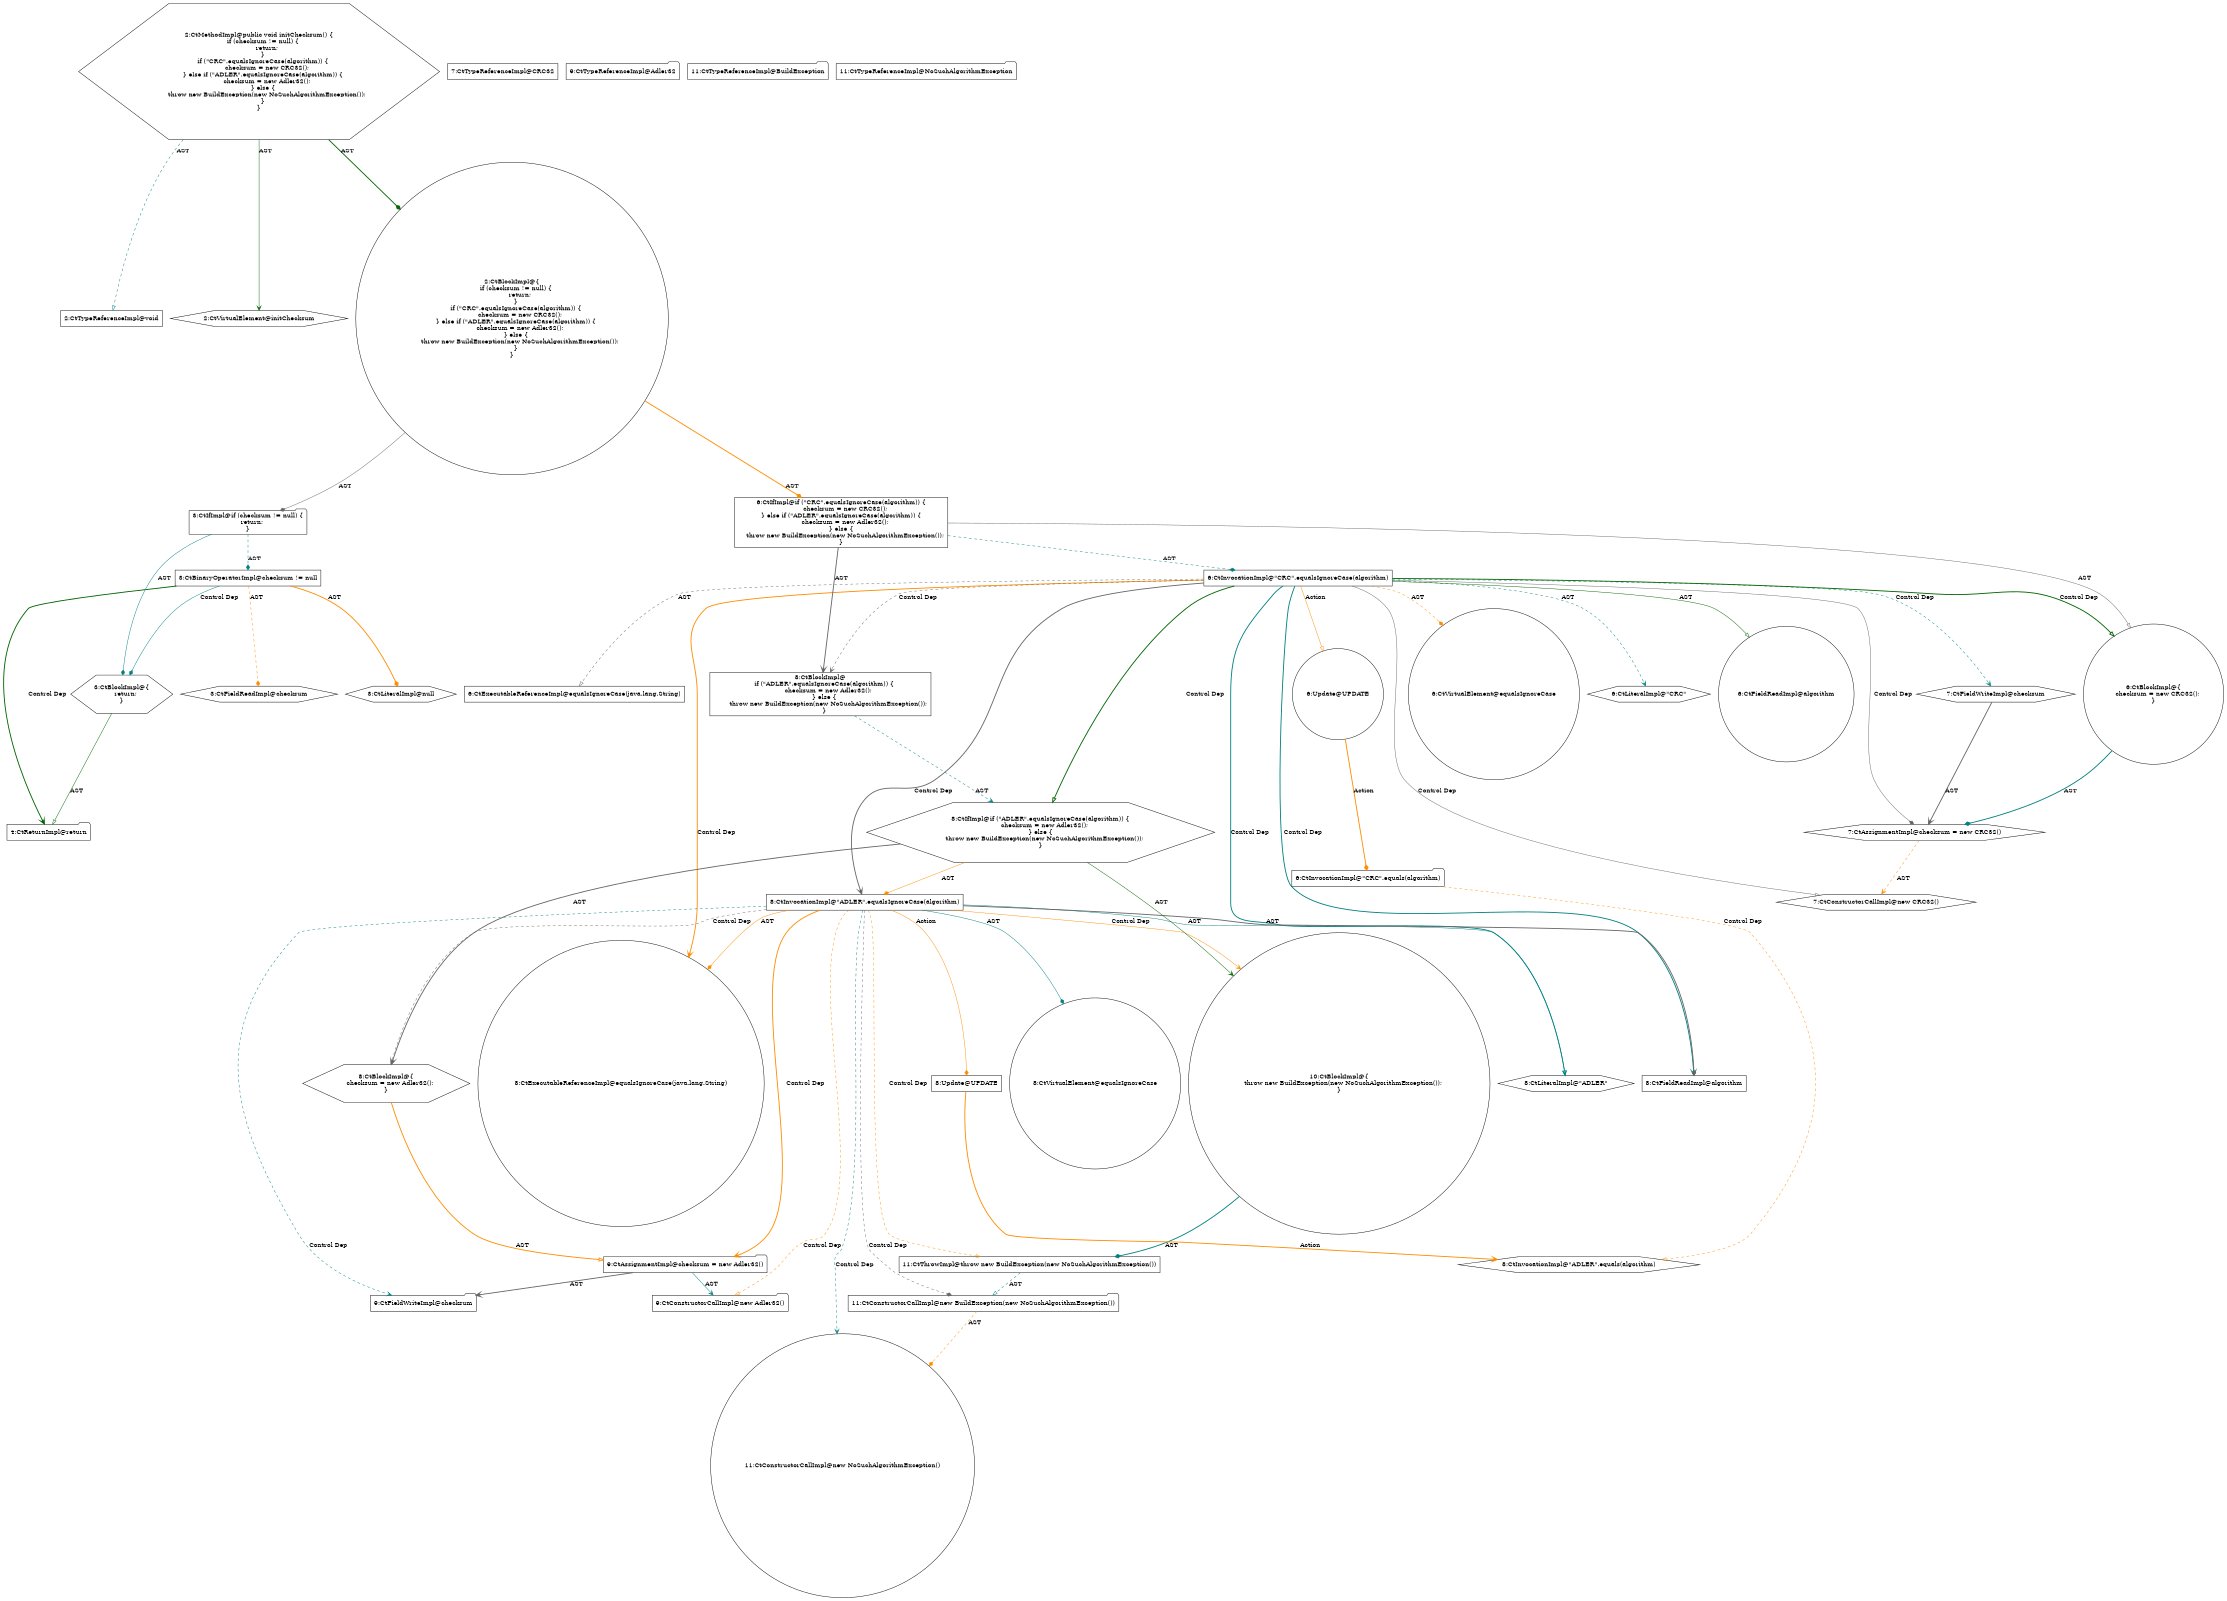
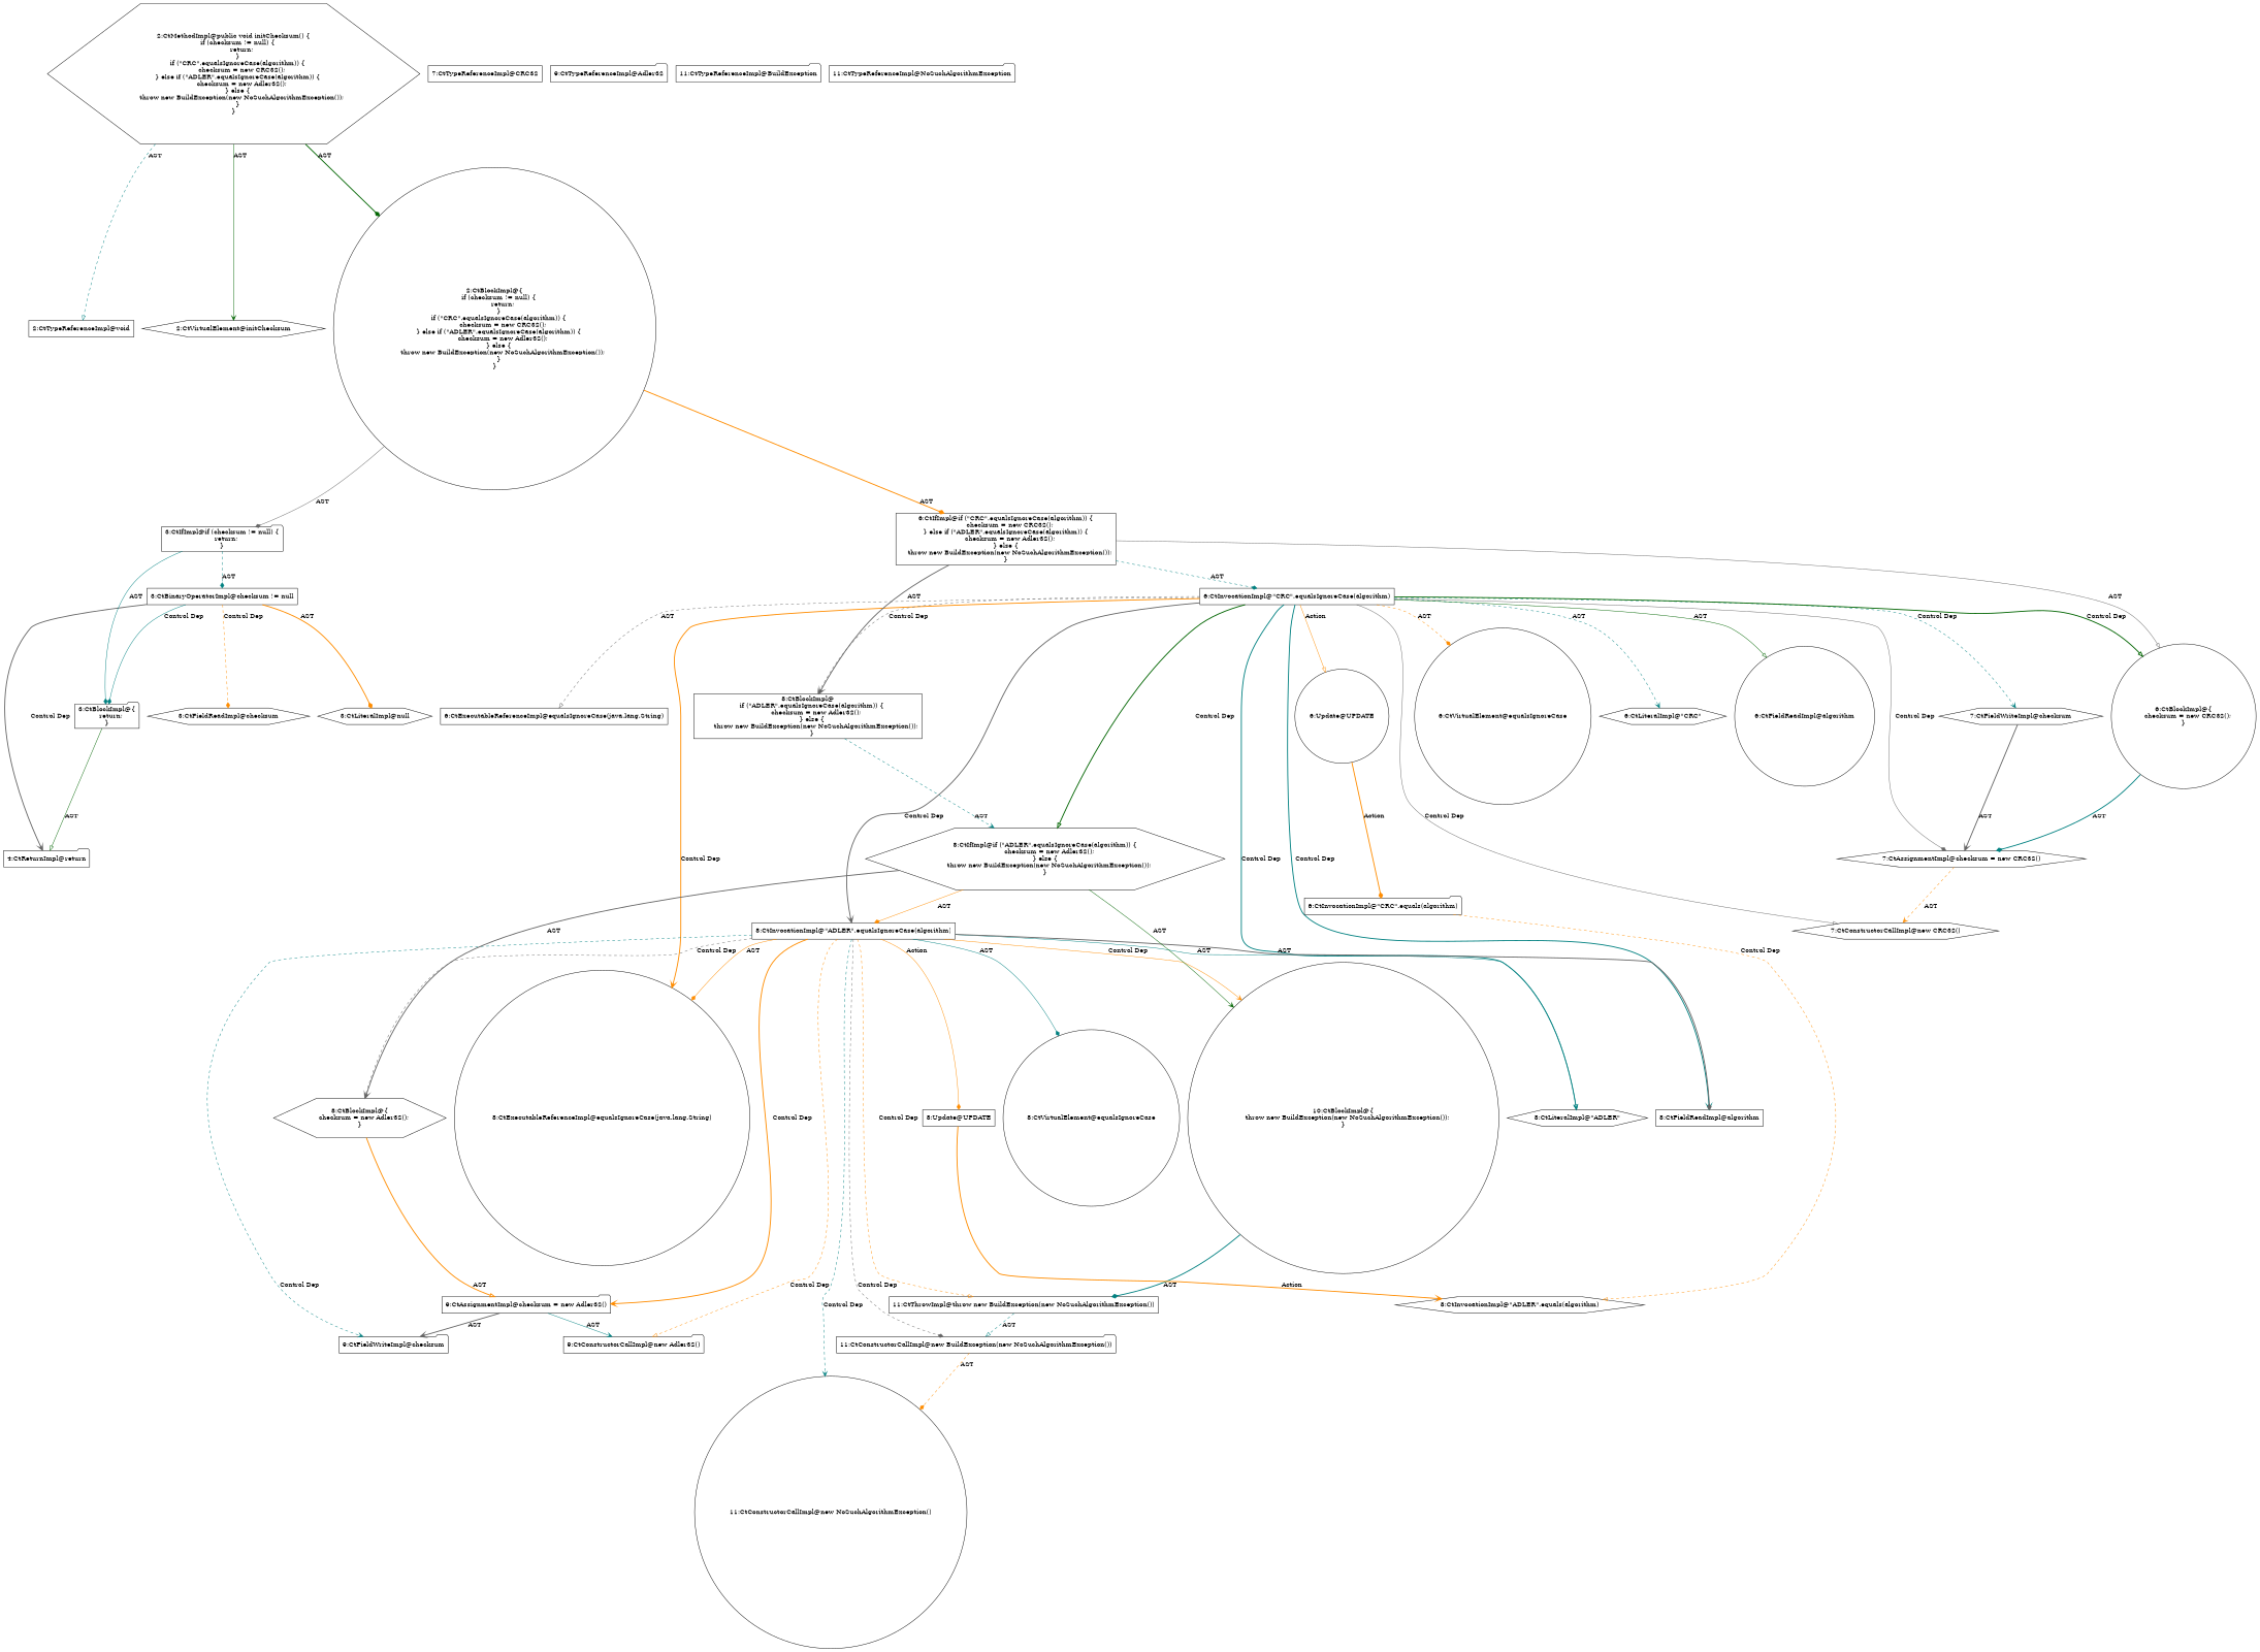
  digraph {
    node [shape=hexagon]
    edge [arrowhead=vee color=darkorange style=bold]
    n1 [label="2:CtTypeReferenceImpl@void" shape=box]
    n2 [label="2:CtVirtualElement@initChecksum"]
    n3 [label="3:CtFieldReadImpl@checksum"]
    n4 [label="3:CtLiteralImpl@null"]
    n5 [label="3:CtBinaryOperatorImpl@checksum != null" shape=box]
    n6 [label="4:CtReturnImpl@return" shape=folder]
-   n7 [label="3:CtBlockImpl@\{\n    return;\n\}"]
+   n7 [label="3:CtBlockImpl@\{\n    return;\n\}" shape=folder]
    n8 [label="3:CtIfImpl@if (checksum != null) \{\n    return;\n\}" shape=folder]
    n9 [label="6:CtExecutableReferenceImpl@equalsIgnoreCase(java.lang.String)" shape=box]
    n10 [label="6:CtVirtualElement@equalsIgnoreCase" shape=circle]
    n11 [label="6:CtLiteralImpl@\"CRC\""]
    n12 [label="6:CtFieldReadImpl@algorithm" shape=circle]
    n13 [label="6:CtInvocationImpl@\"CRC\".equalsIgnoreCase(algorithm)" shape=box]
    n14 [label="7:CtFieldWriteImpl@checksum"]
    n15 [label="7:CtConstructorCallImpl@new CRC32()"]
    n16 [label="7:CtAssignmentImpl@checksum = new CRC32()"]
    n17 [label="6:CtBlockImpl@\{\n    checksum = new CRC32();\n\}" shape=circle]
    n18 [label="8:CtExecutableReferenceImpl@equalsIgnoreCase(java.lang.String)" shape=circle]
    n19 [label="8:CtLiteralImpl@\"ADLER\""]
    n20 [label="8:CtFieldReadImpl@algorithm" shape=box]
    n21 [label="8:CtInvocationImpl@\"ADLER\".equalsIgnoreCase(algorithm)" shape=box]
    n22 [label="8:CtIfImpl@if (\"ADLER\".equalsIgnoreCase(algorithm)) \{\n    checksum = new Adler32();\n\} else \{\n    throw new BuildException(new NoSuchAlgorithmException());\n\}"]
    n23 [label="8:CtBlockImpl@\n    if (\"ADLER\".equalsIgnoreCase(algorithm)) \{\n        checksum = new Adler32();\n    \} else \{\n        throw new BuildException(new NoSuchAlgorithmException());\n    \}\n" shape=box]
    n24 [label="6:Update@UPDATE" shape=circle]
    n25 [label="8:CtVirtualElement@equalsIgnoreCase" shape=circle]
    n26 [label="9:CtFieldWriteImpl@checksum" shape=folder]
    n27 [label="9:CtConstructorCallImpl@new Adler32()" shape=folder]
    n28 [label="9:CtAssignmentImpl@checksum = new Adler32()" shape=folder]
    n29 [label="8:CtBlockImpl@\{\n    checksum = new Adler32();\n\}"]
    n30 [label="11:CtConstructorCallImpl@new NoSuchAlgorithmException()" shape=circle]
    n31 [label="11:CtConstructorCallImpl@new BuildException(new NoSuchAlgorithmException())" shape=folder]
    n32 [label="11:CtThrowImpl@throw new BuildException(new NoSuchAlgorithmException())" shape=box]
    n33 [label="10:CtBlockImpl@\{\n    throw new BuildException(new NoSuchAlgorithmException());\n\}" shape=circle]
    n34 [label="8:Update@UPDATE" shape=box]
    n35 [label="6:CtInvocationImpl@\"CRC\".equals(algorithm)" shape=folder]
    n36 [label="7:CtTypeReferenceImpl@CRC32" shape=box]
    n37 [label="8:CtInvocationImpl@\"ADLER\".equals(algorithm)"]
    n38 [label="9:CtTypeReferenceImpl@Adler32" shape=folder]
    n39 [label="11:CtTypeReferenceImpl@BuildException" shape=folder]
    n40 [label="11:CtTypeReferenceImpl@NoSuchAlgorithmException" shape=folder]
    n41 [label="6:CtIfImpl@if (\"CRC\".equalsIgnoreCase(algorithm)) \{\n    checksum = new CRC32();\n\} else if (\"ADLER\".equalsIgnoreCase(algorithm)) \{\n    checksum = new Adler32();\n\} else \{\n    throw new BuildException(new NoSuchAlgorithmException());\n\}" shape=box]
    n42 [label="2:CtBlockImpl@\{\n    if (checksum != null) \{\n        return;\n    \}\n    if (\"CRC\".equalsIgnoreCase(algorithm)) \{\n        checksum = new CRC32();\n    \} else if (\"ADLER\".equalsIgnoreCase(algorithm)) \{\n        checksum = new Adler32();\n    \} else \{\n        throw new BuildException(new NoSuchAlgorithmException());\n    \}\n\}" shape=circle]
    n43 [label="2:CtMethodImpl@public void initChecksum() \{\n    if (checksum != null) \{\n        return;\n    \}\n    if (\"CRC\".equalsIgnoreCase(algorithm)) \{\n        checksum = new CRC32();\n    \} else if (\"ADLER\".equalsIgnoreCase(algorithm)) \{\n        checksum = new Adler32();\n    \} else \{\n        throw new BuildException(new NoSuchAlgorithmException());\n    \}\n\}"]
-   n5 -> n3 [arrowhead=diamond label=AST style=dashed]
+   n5 -> n3 [arrowhead=diamond label="Control Dep" style=dashed]
    n5 -> n4 [arrowhead=diamond label=AST]
-   n5 -> n6 [color=darkgreen label="Control Dep"]
+   n5 -> n6 [color=gray40 label="Control Dep"]
    n5 -> n7 [arrowhead=diamond color=teal label="Control Dep" style=solid]
    n7 -> n6 [arrowhead=onormal color=darkgreen label=AST style=solid]
    n8 -> n5 [arrowhead=diamond color=teal label=AST style=dashed]
    n8 -> n7 [arrowhead=diamond color=teal label=AST style=solid]
    n13 -> n9 [arrowhead=onormal color=gray40 label=AST style=dashed]
    n13 -> n10 [arrowhead=diamond label=AST style=dashed]
    n13 -> n11 [color=teal label=AST style=dashed]
    n13 -> n12 [arrowhead=onormal color=darkgreen label=AST style=solid]
    n13 -> n14 [color=teal label="Control Dep" style=dashed]
    n13 -> n15 [arrowhead=onormal color=gray40 label="Control Dep" style=solid]
    n13 -> n16 [arrowhead=diamond color=gray40 label="Control Dep" style=solid]
    n13 -> n17 [arrowhead=onormal color=darkgreen label="Control Dep"]
    n13 -> n18 [label="Control Dep"]
    n13 -> n19 [arrowhead=onormal color=teal label="Control Dep"]
    n13 -> n20 [color=teal label="Control Dep"]
    n13 -> n21 [color=gray40 label="Control Dep"]
    n13 -> n22 [arrowhead=onormal color=darkgreen label="Control Dep"]
    n13 -> n23 [color=gray40 label="Control Dep" style=dashed]
    n13 -> n24 [arrowhead=onormal label=Action style=solid]
    n14 -> n16 [color=gray40 label=AST]
    n16 -> n15 [label=AST style=dashed]
    n17 -> n16 [arrowhead=diamond color=teal label=AST]
    n21 -> n18 [arrowhead=diamond label=AST style=solid]
    n21 -> n19 [color=teal label=AST style=solid]
    n21 -> n20 [arrowhead=diamond color=gray40 label=AST]
    n21 -> n25 [arrowhead=diamond color=teal label=AST style=solid]
    n21 -> n26 [color=teal label="Control Dep" style=dashed]
    n21 -> n27 [arrowhead=onormal label="Control Dep" style=dashed]
    n21 -> n28 [label="Control Dep"]
    n21 -> n29 [arrowhead=onormal color=gray40 label="Control Dep" style=dashed]
    n21 -> n30 [color=teal label="Control Dep" style=dashed]
    n21 -> n31 [arrowhead=diamond color=gray40 label="Control Dep" style=dashed]
    n21 -> n32 [arrowhead=onormal label="Control Dep" style=dashed]
    n21 -> n33 [label="Control Dep" style=solid]
    n21 -> n34 [arrowhead=diamond label=Action style=solid]
    n22 -> n21 [arrowhead=diamond label=AST style=solid]
    n22 -> n29 [color=gray40 label=AST]
    n22 -> n33 [color=darkgreen label=AST style=solid]
    n23 -> n22 [color=teal label=AST style=dashed]
    n24 -> n35 [arrowhead=diamond label=Action]
    n28 -> n26 [color=gray40 label=AST]
    n28 -> n27 [color=teal label=AST style=solid]
    n29 -> n28 [arrowhead=onormal label=AST]
    n31 -> n30 [arrowhead=diamond label=AST style=dashed]
    n32 -> n31 [arrowhead=onormal color=teal label=AST style=dashed]
    n33 -> n32 [arrowhead=diamond color=teal label=AST]
    n34 -> n37 [label=Action]
    n35 -> n37 [arrowhead=onormal label="Control Dep" style=dashed]
    n41 -> n13 [arrowhead=diamond color=teal label=AST style=dashed]
    n41 -> n17 [arrowhead=onormal color=gray40 label=AST style=solid]
    n41 -> n23 [color=gray40 label=AST]
    n42 -> n8 [arrowhead=diamond color=gray40 label=AST style=solid]
    n42 -> n41 [arrowhead=diamond label=AST]
    n43 -> n1 [arrowhead=onormal color=teal label=AST style=dashed]
    n43 -> n2 [color=darkgreen label=AST style=solid]
    n43 -> n42 [arrowhead=diamond color=darkgreen label=AST]
  }
